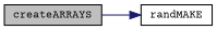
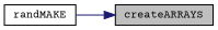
  digraph {
    rankdir=LR
    fontname="Courier Prime"
    node [color=black fontname="Courier Prime" fontsize=10 shape=record style=filled]
    n1 [fillcolor=grey75 fontcolor=black height=0.2 label=createARRAYS width=0.4]
    n2 [fillcolor=white height=0.2 label=randMAKE width=0.4]
-   n1 -> n2 [color=midnightblue fontname="Courier Prime" fontsize=10 labelfontname=FreeSans labelfontsize=10 style=solid]
+   n2 -> n1 [color=midnightblue fontname="Courier Prime" fontsize=10 labelfontname=FreeSans labelfontsize=10 style=solid]
  }
